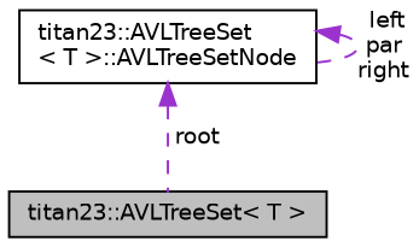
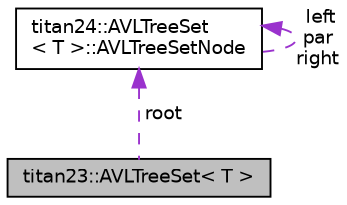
  digraph {
    node [color=black fontname=Helvetica fontsize=10 shape=record style=filled]
    edge [color=darkorchid3 dir=back fontname=Helvetica fontsize=10 labelfontname=Helvetica labelfontsize=10 style=dashed]
    n1 [fillcolor=grey75 fontcolor=black height=0.2 label="titan23::AVLTreeSet\< T \>" width=0.4]
-   n2 [fillcolor=white height=0.2 label="titan23::AVLTreeSet\l\< T \>::AVLTreeSetNode" width=0.4]
+   n2 [fillcolor=white height=0.2 label="titan24::AVLTreeSet\l\< T \>::AVLTreeSetNode" width=0.4]
    n2 -> n1 [label=" root"]
    n2 -> n2 [label=" left\npar\nright"]
  }
